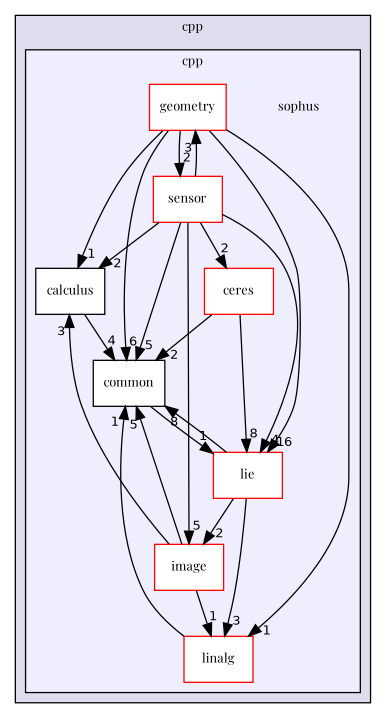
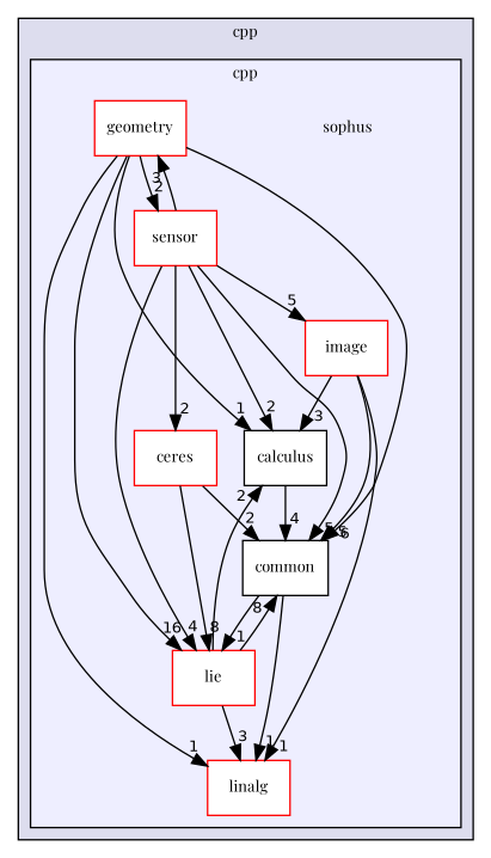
  digraph {
    compound=true
    fontname="Playfair Display"
    node [fontname="Playfair Display" fontsize=10 shape=box color=red fillcolor=white style=filled]
    edge [headlabel=2 labeldistance=1.5 labelfontname=Helvetica labelfontsize=10 fontname="Playfair Display"]
    n1 [label=sophus shape=plaintext color="" fillcolor="" style=""]
    n2 [color=black label=calculus]
    n3 [label=ceres]
    n4 [color=black label=common]
    n5 [label=geometry]
    n6 [label=image]
    n7 [label=lie]
    n8 [label=linalg]
    n9 [label=sensor]
    subgraph cluster_1 {
      bgcolor="#ddddee"
      fontsize=10
      label=cpp
      pencolor=black
      subgraph cluster_2 {
        bgcolor="#eeeeff"
        fontsize=10
        pencolor=black
        n1
        n2
        n3
        n4
        n5
        n6
        n7
        n8
        n9
      }
    }
    n2 -> n4 [headlabel=4]
    n3 -> n4
    n3 -> n7 [headlabel=8]
    n4 -> n7 [headlabel=1]
    n5 -> n2 [headlabel=1]
    n5 -> n4 [headlabel=6]
    n5 -> n7 [headlabel=16]
    n5 -> n8 [headlabel=1]
    n5 -> n9
    n6 -> n2 [headlabel=3]
    n6 -> n4 [headlabel=5]
    n6 -> n8 [headlabel=1]
-   n7 -> n6
+   n7 -> n2
    n7 -> n4 [headlabel=8]
    n7 -> n8 [headlabel=3]
-   n8 -> n4 [headlabel=1]
+   n4 -> n8 [headlabel=1]
    n9 -> n2
    n9 -> n3
    n9 -> n4 [headlabel=5]
    n9 -> n5 [headlabel=3]
    n9 -> n6 [headlabel=5]
    n9 -> n7 [headlabel=4]
  }
